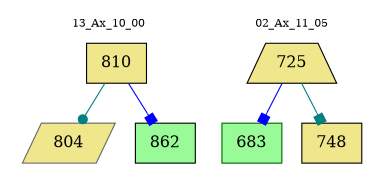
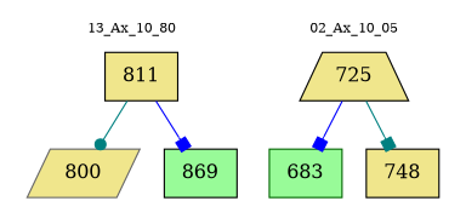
  digraph {
    node [color=black fillcolor=khaki shape=box style=filled]
    edge [arrowhead=box color=teal]
-   n1 [label=810]
-   n2 [color=gray40 label=804 shape=parallelogram]
-   n3 [fillcolor=palegreen label=862]
+   n1 [label=811]
+   n2 [color=gray40 label=800 shape=parallelogram]
+   n3 [fillcolor=palegreen label=869]
    n4 [label=725 shape=trapezium]
    n5 [color=darkgreen fillcolor=palegreen label=683]
    n6 [label=748]
    subgraph cluster_1 {
      color=white
      fontsize=10
-     label="13_Ax_10_00"
+     label="13_Ax_10_80"
      n1
      n2
      n3
    }
    subgraph cluster_2 {
      color=white
      fontsize=10
-     label="02_Ax_11_05"
+     label="02_Ax_10_05"
      n4
      n5
      n6
    }
    n1 -> n2 [arrowhead=dot]
    n1 -> n3 [color=blue]
    n4 -> n5 [color=blue]
    n4 -> n6
  }
